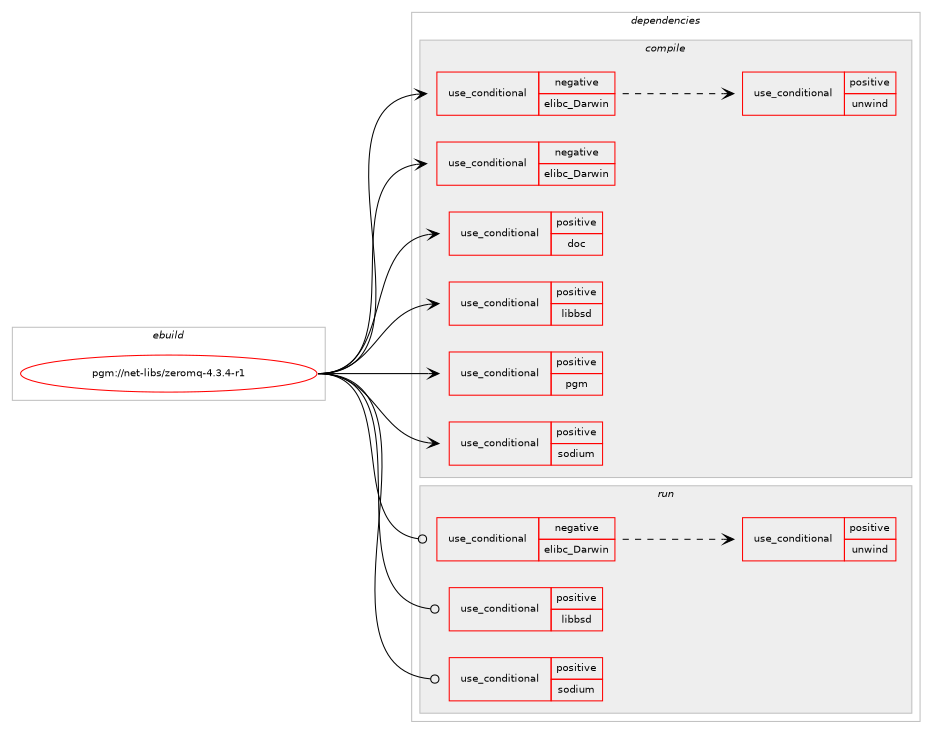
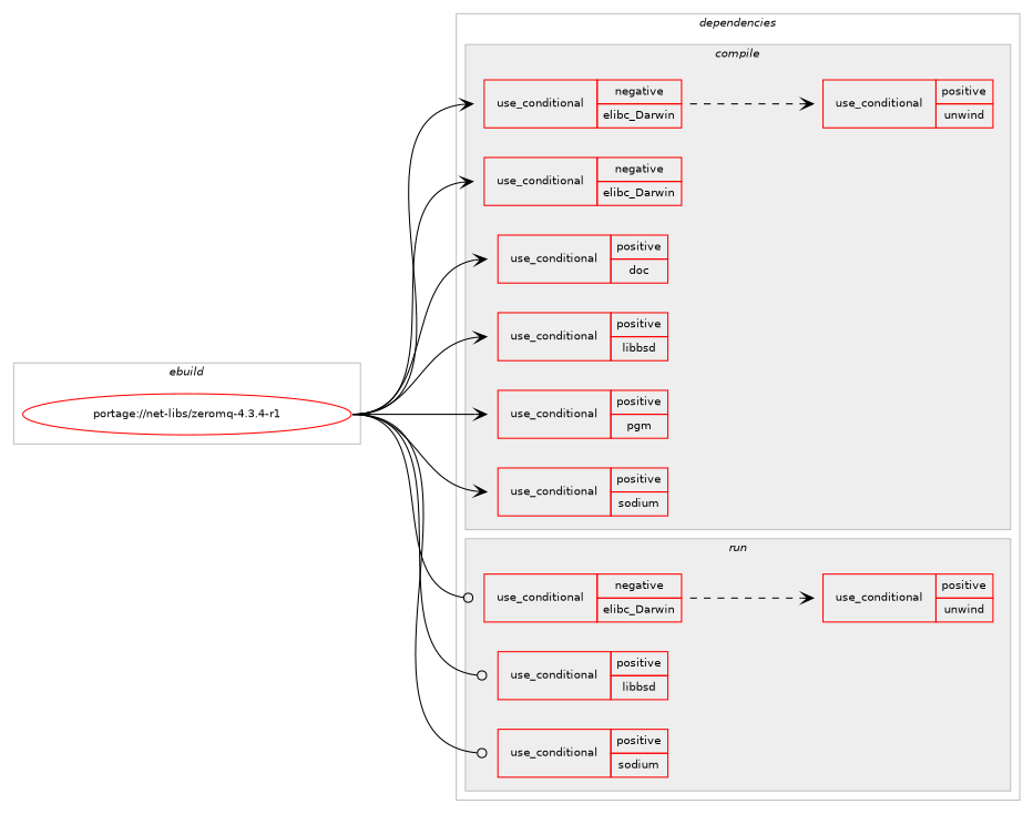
  digraph {
    compound=true
    concentrate=true
    fontname=Helvetica
    fontsize=10
    newrank=true
    rankdir=LR
    ranksep=1.5
    node [color=red fontname=Helvetica fontsize=10 shape=none]
    edge [arrowhead=vee headport=w style=solid tailport=e weight=20]
-   n1 [label="pgm://net-libs/zeromq-4.3.4-r1" width=4 shape=""]
+   n1 [label="portage://net-libs/zeromq-4.3.4-r1" width=4 shape=""]
    n2 [label=<<TABLE BORDER="0" CELLBORDER="1" CELLSPACING="0" CELLPADDING="4"><TR><TD ROWSPAN="3" CELLPADDING="10">use_conditional</TD></TR><TR><TD>positive</TD></TR><TR><TD>unwind</TD></TR></TABLE>>]
    n3 [label=<<TABLE BORDER="0" CELLBORDER="1" CELLSPACING="0" CELLPADDING="4"><TR><TD ROWSPAN="3" CELLPADDING="10">use_conditional</TD></TR><TR><TD>negative</TD></TR><TR><TD>elibc_Darwin</TD></TR></TABLE>>]
    n4 [label=<<TABLE BORDER="0" CELLBORDER="1" CELLSPACING="0" CELLPADDING="4"><TR><TD ROWSPAN="3" CELLPADDING="10">use_conditional</TD></TR><TR><TD>negative</TD></TR><TR><TD>elibc_Darwin</TD></TR></TABLE>>]
    n5 [label=<<TABLE BORDER="0" CELLBORDER="1" CELLSPACING="0" CELLPADDING="4"><TR><TD ROWSPAN="3" CELLPADDING="10">use_conditional</TD></TR><TR><TD>positive</TD></TR><TR><TD>doc</TD></TR></TABLE>>]
    n6 [label=<<TABLE BORDER="0" CELLBORDER="1" CELLSPACING="0" CELLPADDING="4"><TR><TD ROWSPAN="3" CELLPADDING="10">use_conditional</TD></TR><TR><TD>positive</TD></TR><TR><TD>libbsd</TD></TR></TABLE>>]
    n7 [label=<<TABLE BORDER="0" CELLBORDER="1" CELLSPACING="0" CELLPADDING="4"><TR><TD ROWSPAN="3" CELLPADDING="10">use_conditional</TD></TR><TR><TD>positive</TD></TR><TR><TD>pgm</TD></TR></TABLE>>]
    n8 [label=<<TABLE BORDER="0" CELLBORDER="1" CELLSPACING="0" CELLPADDING="4"><TR><TD ROWSPAN="3" CELLPADDING="10">use_conditional</TD></TR><TR><TD>positive</TD></TR><TR><TD>sodium</TD></TR></TABLE>>]
    n9 [label=<<TABLE BORDER="0" CELLBORDER="1" CELLSPACING="0" CELLPADDING="4"><TR><TD ROWSPAN="3" CELLPADDING="10">use_conditional</TD></TR><TR><TD>positive</TD></TR><TR><TD>unwind</TD></TR></TABLE>>]
    n10 [label=<<TABLE BORDER="0" CELLBORDER="1" CELLSPACING="0" CELLPADDING="4"><TR><TD ROWSPAN="3" CELLPADDING="10">use_conditional</TD></TR><TR><TD>negative</TD></TR><TR><TD>elibc_Darwin</TD></TR></TABLE>>]
    n11 [label=<<TABLE BORDER="0" CELLBORDER="1" CELLSPACING="0" CELLPADDING="4"><TR><TD ROWSPAN="3" CELLPADDING="10">use_conditional</TD></TR><TR><TD>positive</TD></TR><TR><TD>libbsd</TD></TR></TABLE>>]
    n12 [label=<<TABLE BORDER="0" CELLBORDER="1" CELLSPACING="0" CELLPADDING="4"><TR><TD ROWSPAN="3" CELLPADDING="10">use_conditional</TD></TR><TR><TD>positive</TD></TR><TR><TD>sodium</TD></TR></TABLE>>]
    subgraph cluster_1 {
      color=gray
      label=<<i>ebuild</i>>
      rank=same
      n1
    }
    subgraph cluster_2 {
      color=gray
      label=<<i>dependencies</i>>
      subgraph cluster_3 {
        color=gray
        fillcolor="#eeeeee"
        label=<<i>compile</i>>
        style=filled
        subgraph sub_4 {
          color=gray
          fillcolor="#eeeeee"
          label=<<i>compile</i>>
          style=filled
          n3
          subgraph sub_5 {
            color=gray
            fillcolor="#eeeeee"
            label=<<i>compile</i>>
            style=filled
            n2
          }
        }
        subgraph sub_6 {
          color=gray
          fillcolor="#eeeeee"
          label=<<i>compile</i>>
          style=filled
          n4
        }
        subgraph sub_7 {
          color=gray
          fillcolor="#eeeeee"
          label=<<i>compile</i>>
          style=filled
          n5
        }
        subgraph sub_8 {
          color=gray
          fillcolor="#eeeeee"
          label=<<i>compile</i>>
          style=filled
          n6
        }
        subgraph sub_9 {
          color=gray
          fillcolor="#eeeeee"
          label=<<i>compile</i>>
          style=filled
          n7
        }
        subgraph sub_10 {
          color=gray
          fillcolor="#eeeeee"
          label=<<i>compile</i>>
          style=filled
          n8
        }
      }
      subgraph cluster_11 {
        color=gray
        fillcolor="#eeeeee"
        label=<<i>compile and run</i>>
        style=filled
      }
      subgraph cluster_12 {
        color=gray
        fillcolor="#eeeeee"
        label=<<i>run</i>>
        style=filled
        subgraph sub_13 {
          color=gray
          fillcolor="#eeeeee"
          label=<<i>run</i>>
          style=filled
          n10
          subgraph sub_14 {
            color=gray
            fillcolor="#eeeeee"
            label=<<i>run</i>>
            style=filled
            n9
          }
        }
        subgraph sub_15 {
          color=gray
          fillcolor="#eeeeee"
          label=<<i>run</i>>
          style=filled
          n11
        }
        subgraph sub_16 {
          color=gray
          fillcolor="#eeeeee"
          label=<<i>run</i>>
          style=filled
          n12
        }
      }
    }
    subgraph cluster_17 {
      color=gray
      label=<<i>candidates</i>>
      rank=same
    }
    n1 -> n3
    n1 -> n4
    n1 -> n5
    n1 -> n6
    n1 -> n7
    n1 -> n8
    n1 -> n10 [arrowhead=odot]
    n1 -> n11 [arrowhead=odot]
    n1 -> n12 [arrowhead=odot]
    n3 -> n2 [style=dashed]
    n10 -> n9 [style=dashed]
  }
